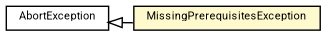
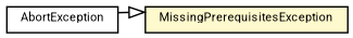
  digraph {
    nodesep=0.15
    rankdir=LR
    ranksep=0.25
    fontname="Courier Prime"
    node [fontcolor=black fontname="Courier Prime" fontsize=8 margin=0 shape=plaintext]
    n1 [height=0 label=<<table title="de.lmu.ifi.dbs.elki.utilities.exceptions.AbortException" border="0" cellborder="1" cellspacing="0" cellpadding="2" href="AbortException.html" target="_parent"> 		<tr><td><table border="0" cellspacing="0" cellpadding="1"> 		<tr><td align="center" balign="center"> <font face="Roboto">AbortException</font> </td></tr> 		</table></td></tr> 		</table>> width=0]
    n2 [height=0 label=<<table title="de.lmu.ifi.dbs.elki.utilities.exceptions.MissingPrerequisitesException" border="0" cellborder="1" cellspacing="0" cellpadding="2" bgcolor="lemonChiffon" href="MissingPrerequisitesException.html" target="_parent"> 		<tr><td><table border="0" cellspacing="0" cellpadding="1"> 		<tr><td align="center" balign="center"> <font face="Roboto">MissingPrerequisitesException</font> </td></tr> 		</table></td></tr> 		</table>> width=0]
-   n1 -> n2 [arrowtail=empty color=black dir=back fontname="Courier Prime" fontsize=7 labelfontname=Roboto labelfontsize=7 weight=10]
+   n2 -> n1 [arrowtail=empty color=black dir=back fontname="Courier Prime" fontsize=7 labelfontname=Roboto labelfontsize=7 weight=10]
  }
